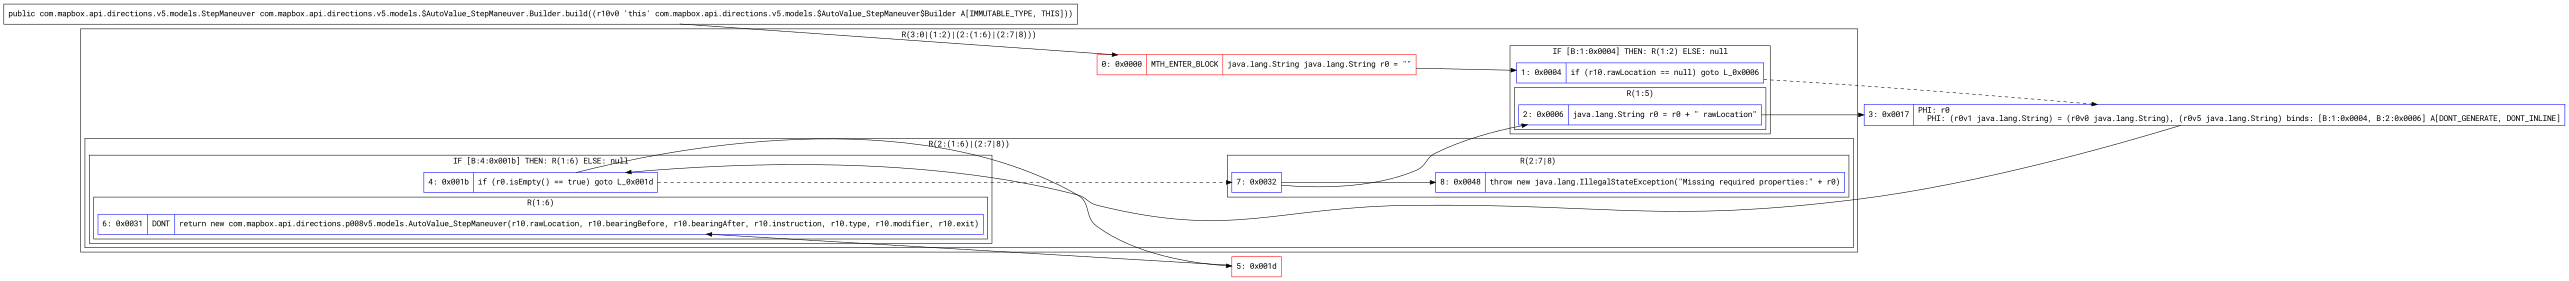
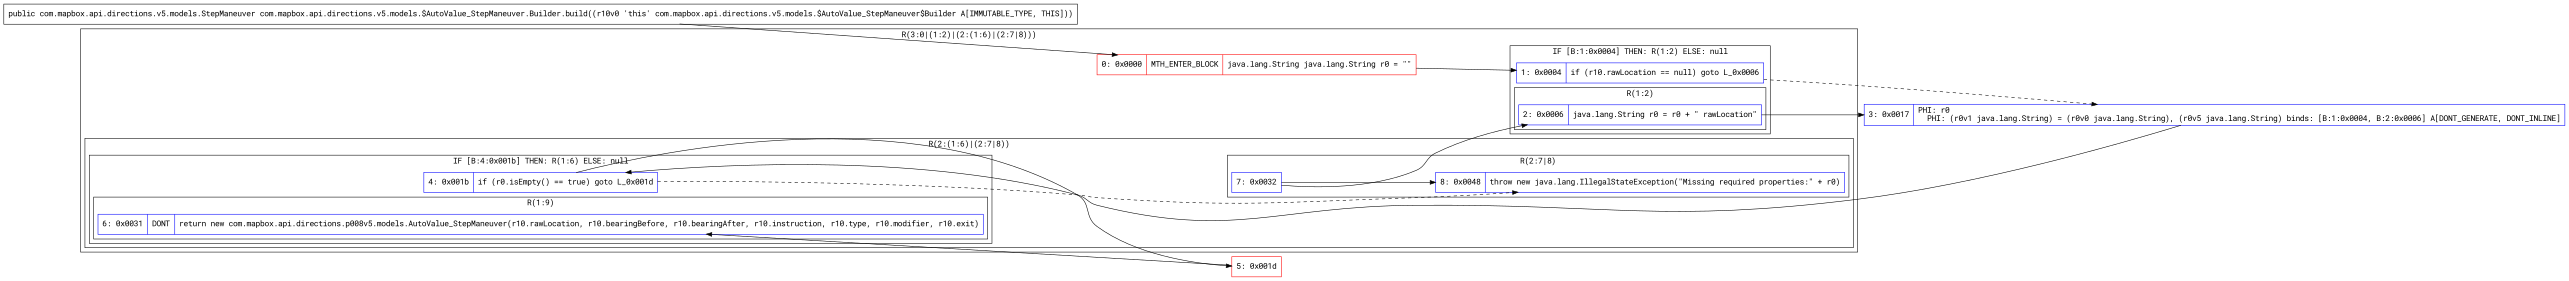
  digraph {
    fontname="Roboto Mono"
    rankdir=LR
    node [color=blue fontname="Roboto Mono" shape=record]
    edge [fontname="Roboto Mono"]
    n1 [label="{2\:\ 0x0006|java.lang.String r0 = r0 + \" rawLocation\"\l}"]
    n2 [label="{1\:\ 0x0004|if (r10.rawLocation == null) goto L_0x0006\l}"]
    n3 [label="{6\:\ 0x0031|DONT\l|return new com.mapbox.api.directions.p008v5.models.AutoValue_StepManeuver(r10.rawLocation, r10.bearingBefore, r10.bearingAfter, r10.instruction, r10.type, r10.modifier, r10.exit)\l}"]
    n4 [label="{4\:\ 0x001b|if (r0.isEmpty() == true) goto L_0x001d\l}"]
    n5 [label="{7\:\ 0x0032}"]
    n6 [label="{8\:\ 0x0048|throw new java.lang.IllegalStateException(\"Missing required properties:\" + r0)\l}"]
    n7 [color=red label="{0\:\ 0x0000|MTH_ENTER_BLOCK\l|java.lang.String java.lang.String r0 = \"\"\l}"]
    n8 [label="{3\:\ 0x0017|PHI: r0 \l  PHI: (r0v1 java.lang.String) = (r0v0 java.lang.String), (r0v5 java.lang.String) binds: [B:1:0x0004, B:2:0x0006] A[DONT_GENERATE, DONT_INLINE]\l}"]
    n9 [color=red label="{5\:\ 0x001d}"]
    n10 [label="{public com.mapbox.api.directions.v5.models.StepManeuver com.mapbox.api.directions.v5.models.$AutoValue_StepManeuver.Builder.build((r10v0 'this' com.mapbox.api.directions.v5.models.$AutoValue_StepManeuver$Builder A[IMMUTABLE_TYPE, THIS])) }" color=""]
    subgraph cluster_1 {
      label="R(3:0|(1:2)|(2:(1:6)|(2:7|8)))"
      n7
      subgraph cluster_2 {
        label="IF [B:1:0x0004] THEN: R(1:2) ELSE: null"
        n2
        subgraph cluster_3 {
-         label="R(1:5)"
+         label="R(1:2)"
          n1
        }
      }
      subgraph cluster_4 {
        label="R(2:(1:6)|(2:7|8))"
        subgraph cluster_5 {
          label="IF [B:4:0x001b] THEN: R(1:6) ELSE: null"
          n4
          subgraph cluster_6 {
-           label="R(1:6)"
+           label="R(1:9)"
            n3
          }
        }
        subgraph cluster_7 {
          label="R(2:7|8)"
          n5
          n6
        }
      }
    }
    n1 -> n8
    n2 -> n8 [style=dashed]
-   n4 -> n5 [style=dashed]
+   n4 -> n6 [style=dashed]
    n4 -> n9
    n5 -> n1
    n5 -> n6
    n7 -> n2
    n8 -> n4
    n9 -> n3
    n10 -> n7
  }
